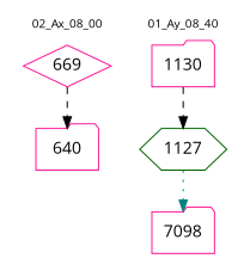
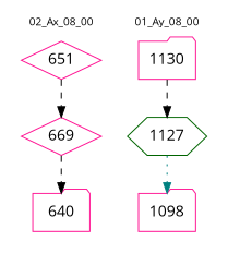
  digraph {
    fontname="Open Sans"
    node [color=deeppink fontname="Open Sans" shape=folder]
    edge [color=black fontname="Open Sans" style=dashed]
+   n1 [label=651 shape=diamond]
    n2 [label=640]
    n3 [label=669 shape=diamond]
    n4 [color=darkgreen label=1127 shape=hexagon]
-   n5 [label=7098]
+   n5 [label=1098]
    n6 [label=1130]
    subgraph cluster_1 {
      color=white
      fontsize=10
      label="02_Ax_08_00"
+     n1
      n2
      n3
    }
    subgraph cluster_2 {
      color=white
      fontsize=10
-     label="01_Ay_08_40"
+     label="01_Ay_08_00"
      n4
      n5
      n6
    }
+   n1 -> n3
    n3 -> n2
    n4 -> n5 [color=teal style=dotted]
    n6 -> n4
  }
